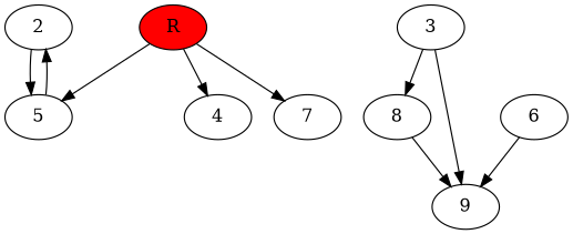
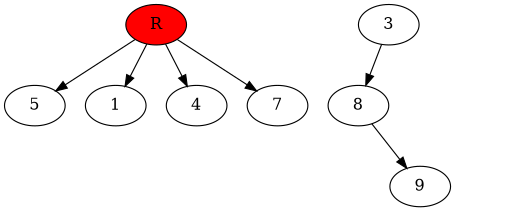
  digraph {
-   2
    5
    3
    8
    9
-   6
    R [fillcolor="#ff0000" style=filled]
+   1
    4
    7
-   2 -> 5
-   5 -> 2
    3 -> 8
-   3 -> 9
    8 -> 9
-   6 -> 9
    R -> 5
+   R -> 1
    R -> 4
    R -> 7
  }
